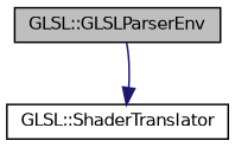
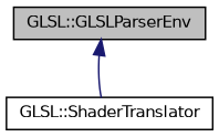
  digraph {
    node [color=black fontname=Helvetica fontsize=10 shape=record style=filled]
    n1 [fillcolor=grey75 fontcolor=black height=0.2 label="GLSL::GLSLParserEnv" width=0.4]
    n2 [fillcolor=white height=0.2 label="GLSL::ShaderTranslator" width=0.4]
-   n2 -> n1 [color=midnightblue dir=back fontname=Helvetica fontsize=10 labelfontname=Helvetica labelfontsize=10 style=solid]
+   n1 -> n2 [color=midnightblue dir=back fontname=Helvetica fontsize=10 labelfontname=Helvetica labelfontsize=10 style=solid]
  }
